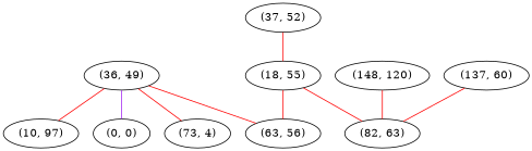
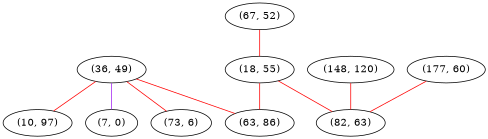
  graph {
    edge [color=red weight=1]
    n1 [label="(36, 49)"]
    n2 [label="(10, 97)"]
-   "(0, 0)"
-   "(63, 56)"
-   "(73, 6)" [label="(73, 4)"]
+   "(0, 0)" [label="(7, 0)"]
+   "(63, 56)" [label="(63, 86)"]
+   "(73, 6)"
    "(148, 120)"
    "(82, 63)"
    n8 [label="(18, 55)"]
-   "(67, 52)" [label="(37, 52)"]
-   "(137, 60)"
+   "(67, 52)"
+   "(137, 60)" [label="(177, 60)"]
    n1 -- n2
    n1 -- "(0, 0)" [color=purple weight=4]
    n1 -- "(63, 56)"
    n1 -- "(73, 6)"
    "(148, 120)" -- "(82, 63)"
    n8 -- "(63, 56)"
    n8 -- "(82, 63)"
    "(67, 52)" -- n8
    "(137, 60)" -- "(82, 63)"
  }
